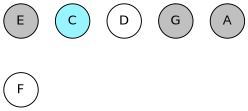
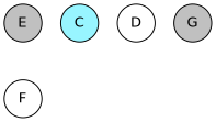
  graph {
    fontname="DejaVu Sans"
    mindist=.1
    node [fillcolor=gray fontname="DejaVu Sans" margin=0 shape=circle style=filled]
    edge [fontname="DejaVu Sans" style=invis]
    E
    F [fillcolor=white]
    C [fillcolor=cadetblue1]
    D [fillcolor=white]
    G
-   A
    subgraph sub_1 {
      E
      F
    }
    E -- F
    F -- F
  }
